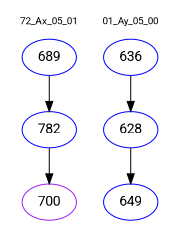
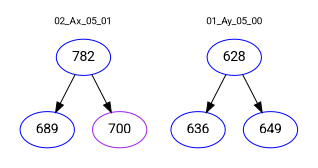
  digraph {
    fontname=Roboto
    node [color=blue fontname=Roboto]
    edge [color=black fontname=Roboto]
    n1 [label=782]
    n2 [label=689]
    n3 [color=purple label=700]
    n4 [label=628]
    n5 [label=636]
    n6 [label=649]
    subgraph cluster_1 {
      color=white
      fontsize=10
-     label="72_Ax_05_01"
+     label="02_Ax_05_01"
      n1
      n2
      n3
    }
    subgraph cluster_2 {
      color=white
      fontsize=10
      label="01_Ay_05_00"
      n4
      n5
      n6
    }
-   n2 -> n1
+   n1 -> n2
    n1 -> n3
-   n5 -> n4
+   n4 -> n5
    n4 -> n6
  }
